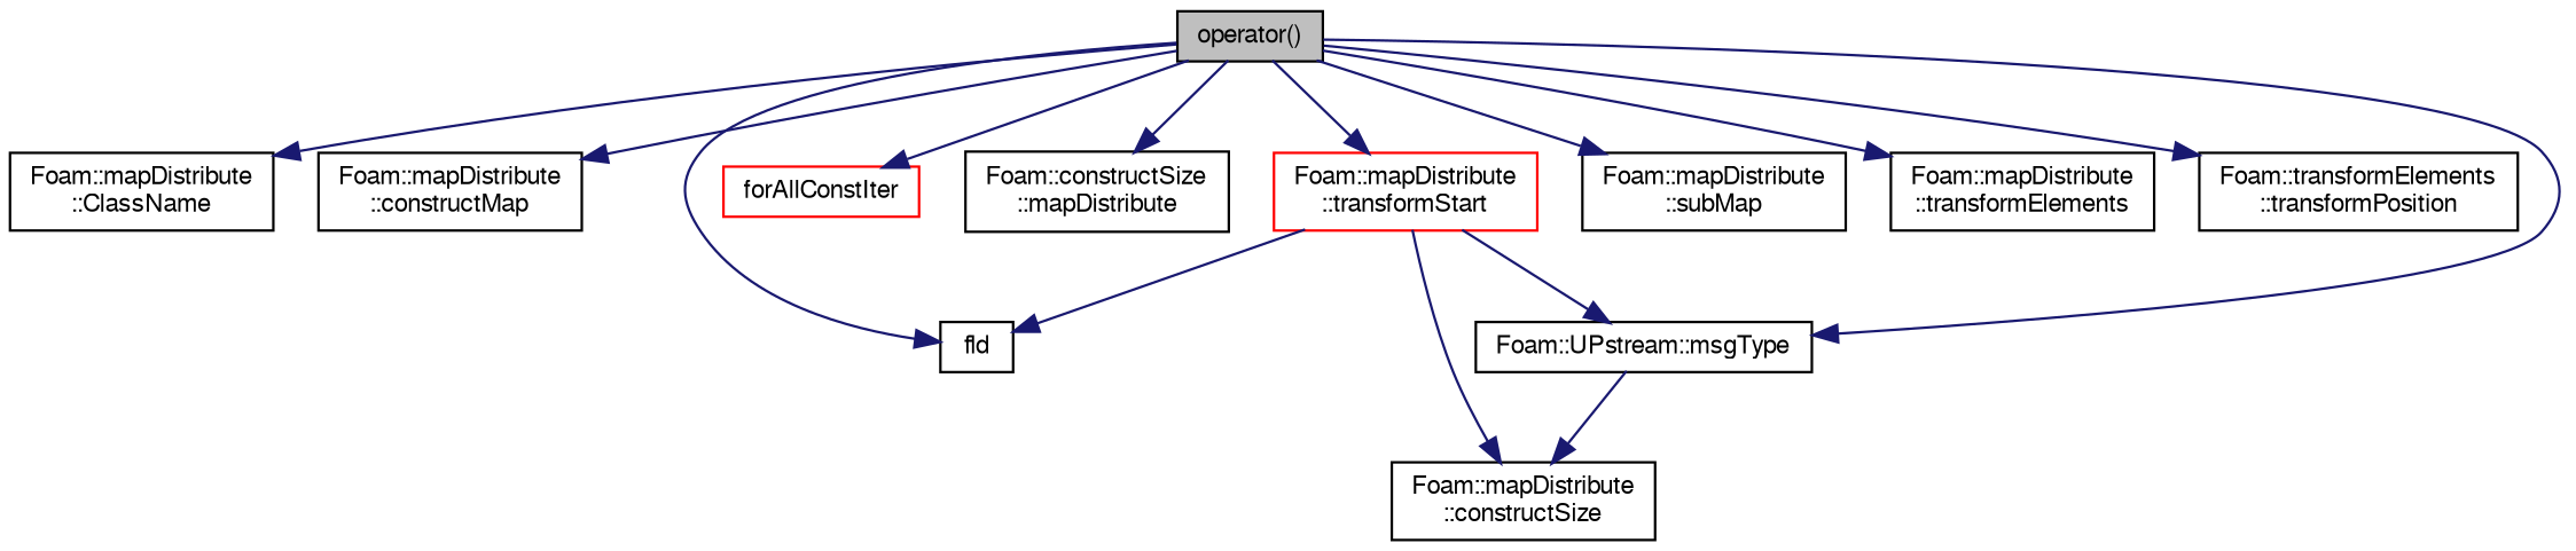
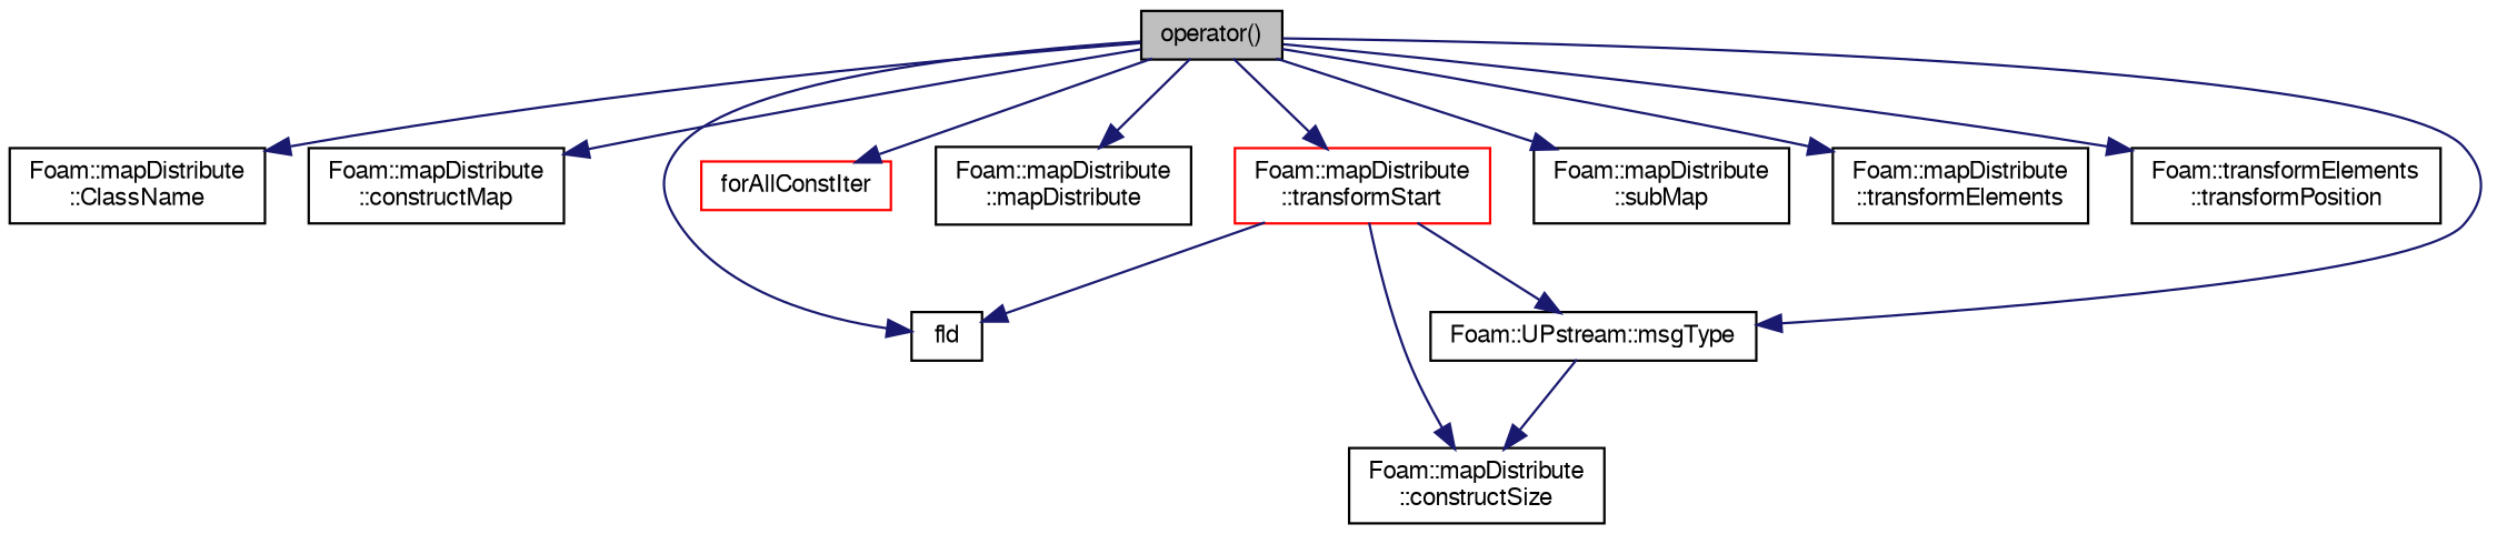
  digraph {
    rankdir=TB
    node [color=black fontname=FreeSans fontsize=10 shape=record]
    edge [color=midnightblue fontname=FreeSans fontsize=10 labelfontname=FreeSans labelfontsize=10 style=solid]
    n1 [fillcolor=grey75 fontcolor=black height=0.2 label="operator()" style=filled width=0.4]
    n2 [height=0.2 label="Foam::mapDistribute\l::ClassName" width=0.4]
    n3 [height=0.2 label="Foam::mapDistribute\l::constructMap" width=0.4]
    n4 [height=0.2 label=fld width=0.4]
    n5 [color=red height=0.2 label=forAllConstIter width=0.4]
-   n6 [height=0.2 label="Foam::constructSize\l::mapDistribute" width=0.4]
+   n6 [height=0.2 label="Foam::mapDistribute\l::mapDistribute" width=0.4]
    n7 [height=0.2 label="Foam::UPstream::msgType" width=0.4]
    n8 [height=0.2 label="Foam::mapDistribute\l::subMap" width=0.4]
    n9 [height=0.2 label="Foam::mapDistribute\l::transformElements" width=0.4]
    n10 [height=0.2 label="Foam::transformElements\l::transformPosition" width=0.4]
    n11 [color=red height=0.2 label="Foam::mapDistribute\l::transformStart" width=0.4]
    n12 [height=0.2 label="Foam::mapDistribute\l::constructSize" width=0.4]
    n1 -> n2
    n1 -> n3
    n1 -> n4
    n1 -> n5
    n1 -> n6
    n1 -> n7
    n1 -> n8
    n1 -> n9
    n1 -> n10
    n1 -> n11
    n7 -> n12
    n11 -> n4
    n11 -> n7
    n11 -> n12
  }
